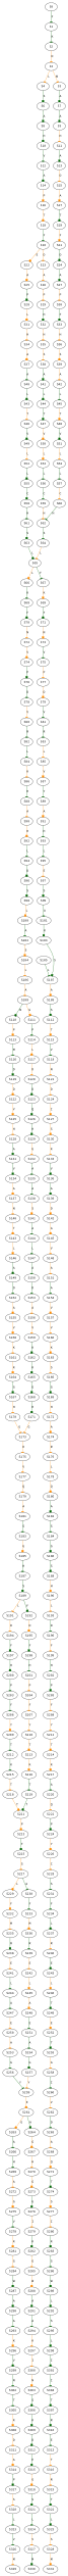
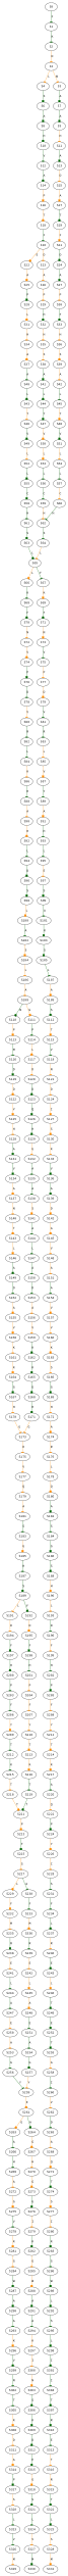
  strict digraph {
    fontname="Source Code Pro"
    node [fontname="Source Code Pro"]
    edge [arrowhead=tee color=darkgreen fontname="Source Code Pro"]
    S0
    S1
    S2
    S3
    S4
    S5
    S6
    S7
    S8
    S9
    S10
    S11
    S12
    S13
    S14
    S15
    S16
    S17
    S18
    S19
    S20
    S21
    S22
    S23
    S24
    S25
    S26
    S27
    S28
    S29
    S30
    S31
    S32
    S33
    S34
    S35
    S36
    S37
    S38
    S39
    S40
    S41
    S42
    S43
    S44
    S45
    S46
    S47
    S48
    S49
    S50
    S51
    S52
    S53
    S54
    S55
    S56
    S57
    S58
    S59
    S60
    S61
    S62
    S63
    S64
    S65
    S66
    S67
    S68
    S69
    S70
    S71
    S72
    S73
    S74
    S75
    S76
    S77
    S78
    S79
    S80
    S81
    S82
    S83
    S84
    S85
    S86
    S87
    S88
    S89
    S90
    S91
    S92
    S93
    S94
    S95
    S96
    S97
    S98
    S99
    S100
    S101
    S102
    S103
    S104
    S105
    S106
    S107
    S108
    S109
    S110
    S111
    S112
    S113
    S114
    S115
    S116
    S117
    S118
    S119
    S120
    S121
    S122
    S123
    S124
    S125
    S126
    S127
    S128
    S129
    S130
    S131
    S132
    S133
    S134
    S135
    S136
    S137
    S138
    S139
    S140
    S141
    S142
    S143
    S144
    S145
    S146
    S147
    S148
    S149
    S150
    S151
    S152
    S153
    S154
    S155
    S156
    S157
    S158
    S159
    S160
    S161
    S162
    S163
    S164
    S165
    S166
    S167
    S168
    S169
    S170
    S171
    S172
    S173
    S174
    S175
    S176
    S177
    S178
    S179
    S180
    S181
    S182
    S183
    S184
    S185
    S186
    S187
    S188
    S189
    S190
    S191
    S192
    S193
    S194
    S195
    S196
    S197
    S198
    S199
    S200
    S201
    S202
    S203
    S204
    S205
    S206
    S207
    S208
    S209
    S210
    S211
    S212
    S213
    S214
    S215
    S216
    S217
    S218
    S219
    S220
    S221
    S222
    S223
    S224
    S225
    S226
    S227
    S228
    S229
    S230
    S231
    S232
    S233
    S234
    S235
    n237 [label=S336]
    S237
    S238
    S239
    S240
    S241
    S242
    S243
    S244
    S245
    S246
    S247
    S248
    S249
    S250
    S251
    S252
    S253
    S254
    S255
    S256
    S257
    S258
    S259
    S260
    S261
    S262
    S263
    S264
    S265
    S266
    S267
    S268
    S269
    S270
    S271
    S272
    S273
    S274
    S275
    S276
    S277
    S278
    S279
    S280
    S281
    S282
    S283
    S284
    S285
    S286
    S287
    S288
    S289
    S290
    S291
    S292
    S293
    S294
    S295
    S296
    S297
    S298
    S299
    S300
    S301
    S302
    S303
    S304
    S305
    S306
    S307
    S308
    S309
    S310
    S311
    S312
    S313
    S314
    S315
    S316
    S317
    S318
    S319
    S320
    S321
    S322
    S323
    S324
    S325
    S326
    S327
    S328
    S329
    S330
    S331
    S0 -> S1 [label=F]
    S1 -> S2 [label=K]
    S2 -> S3 [color=darkorange label=D]
    S3 -> S4 [color=darkorange label=L]
    S3 -> S5 [color=darkorange label=W]
    S4 -> S6 [arrowhead=box label=S]
    S5 -> S7 [arrowhead=box label=A]
    S6 -> S8 [arrowhead=box label=A]
    S7 -> S9 [arrowhead=box label=A]
    S8 -> S10 [arrowhead=box label=H]
    S9 -> S11 [color=darkorange label=H]
    S10 -> S12 [label=V]
    S11 -> S13 [arrowhead=box label=A]
    S12 -> S14 [arrowhead=box label=A]
    S13 -> S15 [color=darkorange label=D]
    S14 -> S16 [arrowhead=box color=darkorange label=P]
    S15 -> S17 [arrowhead=box color=darkorange label=A]
    S16 -> S18 [arrowhead=box color=darkorange label=T]
    S17 -> S19 [arrowhead=box label=T]
    S18 -> S20 [label=F]
    S19 -> S21 [arrowhead=box color=darkorange label=F]
    S20 -> S22 [arrowhead=box color=darkorange label=E]
    S20 -> S23 [color=darkorange label=D]
    S21 -> S24 [arrowhead=box label=D]
    S22 -> S25 [arrowhead=box color=darkorange label=A]
    S23 -> S26 [color=darkorange label=A]
    S24 -> S27 [arrowhead=box label=A]
    S25 -> S28 [arrowhead=box label=P]
    S26 -> S29 [color=darkorange label=P]
    S27 -> S30 [color=darkorange label=P]
    S28 -> S31 [arrowhead=box color=darkorange label=L]
    S29 -> S32 [arrowhead=box label=H]
    S30 -> S33 [arrowhead=box label=F]
    S31 -> S34 [color=darkorange label=H]
    S32 -> S35 [color=darkorange label=H]
    S33 -> S36 [color=darkorange label=H]
    S34 -> S37 [arrowhead=box color=darkorange label=A]
    S35 -> S38 [color=darkorange label=S]
    S36 -> S39 [arrowhead=box color=darkorange label=S]
    S37 -> S40 [label=A]
    S38 -> S41 [arrowhead=box label=A]
    S39 -> S42 [color=darkorange label=A]
    S40 -> S43 [arrowhead=box label=L]
    S41 -> S44 [arrowhead=box label=L]
    S42 -> S45 [label=L]
    S43 -> S46 [color=darkorange label=T]
    S44 -> S47 [arrowhead=box label=T]
    S45 -> S48 [arrowhead=box color=darkorange label=T]
    S46 -> S49 [arrowhead=box label=V]
    S47 -> S50 [arrowhead=box color=darkorange label=V]
    S48 -> S51 [arrowhead=box label=V]
    S49 -> S52 [color=darkorange label=L]
    S50 -> S53 [arrowhead=box color=darkorange label=L]
    S51 -> S54 [color=darkorange label=L]
    S52 -> S55 [arrowhead=box label=L]
    S53 -> S56 [label=L]
    S54 -> S57 [label=L]
    S55 -> S58 [arrowhead=box label=C]
    S56 -> S59 [label=C]
    S57 -> S60 [color=darkorange label=C]
    S58 -> S61 [label=H]
    S59 -> S62 [color=darkorange label=H]
    S60 -> S62 [label=H]
    S61 -> S63 [arrowhead=box label=S]
    S62 -> S64 [label=S]
    S63 -> S65 [arrowhead=box label=L]
    S64 -> S65 [color=darkorange label=L]
    S65 -> S66 [arrowhead=box color=darkorange label=L]
    S65 -> S67 [label=F]
    S66 -> S68 [label=K]
    S67 -> S69 [arrowhead=box color=darkorange label=K]
    S68 -> S70 [arrowhead=box label=F]
    S69 -> S71 [arrowhead=box label=F]
    S70 -> S72 [color=darkorange label=N]
    S71 -> S73 [arrowhead=box color=darkorange label=N]
    S72 -> S74 [arrowhead=box color=darkorange label=V]
    S73 -> S75 [label=V]
    S74 -> S76 [arrowhead=box label=P]
    S75 -> S77 [color=darkorange label=P]
    S76 -> S78 [label=D]
    S77 -> S79 [arrowhead=box color=darkorange label=D]
    S78 -> S80 [color=darkorange label=V]
    S79 -> S81 [label=V]
    S80 -> S82 [label=R]
    S81 -> S83 [label=R]
    S82 -> S84 [label=L]
    S83 -> S85 [color=darkorange label=L]
    S84 -> S86 [color=darkorange label=K]
    S85 -> S87 [arrowhead=box color=darkorange label=V]
    S86 -> S88 [label=H]
    S87 -> S89 [label=Y]
    S88 -> S90 [color=darkorange label=A]
    S89 -> S91 [arrowhead=box color=darkorange label=A]
    S90 -> S92 [arrowhead=box color=darkorange label=H]
    S91 -> S93 [label=H]
    S92 -> S94 [label=L]
    S93 -> S95 [label=L]
    S94 -> S96 [arrowhead=box label=D]
    S95 -> S97 [color=darkorange label=E]
    S96 -> S98 [arrowhead=box label=S]
    S97 -> S99 [arrowhead=box label=S]
    S98 -> S100 [arrowhead=box color=darkorange label=L]
    S99 -> S101 [label=A]
    S100 -> S102 [label=A]
    S101 -> S103 [arrowhead=box label=K]
    S102 -> S104 [arrowhead=box color=darkorange label=S]
-   S103 -> S107 [arrowhead=box label=S]
+   S103 -> S105 [arrowhead=box label=S]
    S104 -> S106 [color=darkorange label=L]
    S105 -> S107 [label=L]
    S106 -> S108 [color=darkorange label=A]
    S107 -> S109 [arrowhead=box color=darkorange label=A]
    S108 -> S110 [arrowhead=box label=N]
    S108 -> S111 [arrowhead=box color=darkorange label=G]
    S109 -> S112 [arrowhead=box label=S]
    S110 -> S113 [arrowhead=box color=darkorange label=P]
    S111 -> S114 [label=P]
    S112 -> S115 [arrowhead=box color=darkorange label=T]
    S113 -> S116 [label=M]
    S114 -> S117 [arrowhead=box color=darkorange label=L]
    S115 -> S118 [label=V]
    S116 -> S119 [arrowhead=box label=D]
    S117 -> S120 [color=darkorange label=D]
    S118 -> S121 [color=darkorange label=N]
    S119 -> S122 [arrowhead=box color=darkorange label=D]
    S120 -> S123 [arrowhead=box label=D]
    S121 -> S124 [color=darkorange label=D]
    S122 -> S125 [arrowhead=box color=darkorange label=V]
    S123 -> S126 [arrowhead=box label=Q]
    S124 -> S127 [arrowhead=box color=darkorange label=I]
    S125 -> S128 [color=darkorange label=H]
    S126 -> S129 [arrowhead=box label=H]
    S127 -> S130 [arrowhead=box color=darkorange label=S]
    S128 -> S131 [arrowhead=box label=A]
    S129 -> S132 [color=darkorange label=G]
    S130 -> S133 [color=darkorange label=K]
    S131 -> S134 [arrowhead=box label=V]
    S132 -> S135 [label=A]
    S133 -> S136 [arrowhead=box label=V]
    S134 -> S137 [arrowhead=box color=darkorange label=A]
    S135 -> S138 [label=A]
    S136 -> S139 [arrowhead=box label=A]
    S137 -> S140 [color=darkorange label=N]
    S138 -> S141 [arrowhead=box color=darkorange label=S]
    S139 -> S142 [arrowhead=box color=darkorange label=D]
    S140 -> S143 [arrowhead=box color=darkorange label=T]
    S141 -> S144 [label=A]
    S142 -> S145 [arrowhead=box color=darkorange label=G]
    S143 -> S146 [arrowhead=box color=darkorange label=L]
    S144 -> S147 [label=L]
    S145 -> S148 [color=darkorange label=V]
    S146 -> S149 [arrowhead=box label=A]
    S147 -> S150 [label=A]
    S148 -> S151 [color=darkorange label=A]
    S149 -> S152 [label=D]
    S150 -> S153 [label=D]
    S151 -> S154 [label=A]
    S152 -> S155 [arrowhead=box color=darkorange label=A]
    S153 -> S156 [color=darkorange label=A]
    S154 -> S157 [arrowhead=box color=darkorange label=V]
    S155 -> S158 [arrowhead=box color=darkorange label=V]
    S156 -> S159 [color=darkorange label=V]
    S157 -> S160 [color=darkorange label=V]
    S158 -> S161 [color=darkorange label=K]
    S159 -> S162 [arrowhead=box label=K]
    S160 -> S163 [arrowhead=box color=darkorange label=K]
    S161 -> S164 [arrowhead=box color=darkorange label=K]
    S162 -> S165 [arrowhead=box label=K]
    S163 -> S166 [color=darkorange label=S]
    S164 -> S167 [arrowhead=box label=G]
    S165 -> S168 [arrowhead=box label=G]
    S166 -> S169 [arrowhead=box label=G]
    S167 -> S170 [color=darkorange label=H]
    S168 -> S171 [arrowhead=box label=H]
    S169 -> S172 [color=darkorange label=H]
    S170 -> S173 [color=darkorange label=G]
    S171 -> S173 [color=darkorange label=G]
    S172 -> S174 [arrowhead=box color=darkorange label=A]
    S173 -> S175 [color=darkorange label=K]
    S174 -> S176 [color=darkorange label=R]
    S175 -> S177 [color=darkorange label=V]
    S176 -> S178 [color=darkorange label=L]
    S177 -> S179 [color=darkorange label=Q]
    S178 -> S180 [arrowhead=box color=darkorange label=Q]
    S179 -> S181 [color=darkorange label=A]
    S180 -> S182 [arrowhead=box label=A]
    S181 -> S183 [label=S]
    S182 -> S184 [label=S]
    S183 -> S185 [arrowhead=box color=darkorange label=G]
    S184 -> S186 [arrowhead=box label=G]
    S185 -> S187 [label=H]
    S186 -> S188 [arrowhead=box label=S]
    S187 -> S189 [arrowhead=box label=S]
    S188 -> S190 [arrowhead=box color=darkorange label=H]
    S189 -> S191 [color=darkorange label=L]
    S189 -> S192 [arrowhead=box label=V]
    S190 -> S193 [color=darkorange label=L]
    S191 -> S194 [color=darkorange label=D]
    S192 -> S195 [arrowhead=box color=darkorange label=D]
    S193 -> S196 [label=D]
    S194 -> S197 [arrowhead=box label=F]
    S195 -> S198 [arrowhead=box label=F]
    S196 -> S199 [color=darkorange label=F]
    S197 -> S200 [arrowhead=box label=H]
    S198 -> S201 [label=H]
    S199 -> S202 [label=H]
    S200 -> S203 [label=P]
    S201 -> S204 [color=darkorange label=P]
    S202 -> S205 [arrowhead=box label=P]
    S203 -> S206 [label=F]
    S204 -> S207 [color=darkorange label=F]
    S205 -> S208 [color=darkorange label=F]
    S206 -> S209 [arrowhead=box color=darkorange label=Y]
    S207 -> S210 [color=darkorange label=Y]
    S208 -> S211 [color=darkorange label=Y]
    S209 -> S212 [label=T]
    S210 -> S213 [arrowhead=box color=darkorange label=T]
    S211 -> S214 [arrowhead=box color=darkorange label=T]
    S212 -> S215 [label=K]
    S213 -> S216 [arrowhead=box color=darkorange label=K]
    S214 -> S217 [arrowhead=box color=darkorange label=K]
    S215 -> S218 [color=darkorange label=T]
    S216 -> S219 [label=T]
    S217 -> S220 [label=A]
    S218 -> S221 [arrowhead=box color=darkorange label=T]
    S219 -> S221 [arrowhead=box label=T]
    S220 -> S222 [color=darkorange label=Q]
    S221 -> S223 [arrowhead=box color=darkorange label=P]
    S222 -> S224 [arrowhead=box label=P]
    S223 -> S225 [arrowhead=box label=F]
    S224 -> S226 [arrowhead=box color=darkorange label=Y]
    S225 -> S227 [color=darkorange label=S]
    S226 -> S228 [color=darkorange label=C]
    S227 -> S229 [arrowhead=box color=darkorange label=L]
    S227 -> S230 [label=A]
    S228 -> S231 [label=S]
    S229 -> S232 [arrowhead=box color=darkorange label=F]
    S230 -> S233 [label=F]
    S231 -> S234 [label=F]
    S232 -> S235 [color=darkorange label=M]
    S233 -> n237 [arrowhead=box color=darkorange label=M]
    S234 -> S237 [arrowhead=box label=L]
    S235 -> S238 [arrowhead=box label=R]
    n237 -> S239 [label=R]
    S237 -> S240 [color=darkorange label=R]
    S238 -> S241 [color=darkorange label=E]
    S239 -> S242 [color=darkorange label=E]
    S240 -> S243 [arrowhead=box label=E]
    S241 -> S244 [label=L]
    S242 -> S245 [arrowhead=box color=darkorange label=L]
    S243 -> S246 [arrowhead=box color=darkorange label=L]
    S244 -> S247 [label=A]
    S245 -> S248 [arrowhead=box color=darkorange label=A]
    S246 -> S249 [arrowhead=box label=T]
    S247 -> S250 [color=darkorange label=E]
    S248 -> S251 [label=E]
-   S249 -> S252 [arrowhead=box color=darkorange label=E]
+   S249 -> S252 [arrowhead=box label=E]
    S250 -> S253 [color=darkorange label=A]
    S251 -> S254 [label=A]
    S252 -> S255 [arrowhead=box label=T]
    S253 -> S256 [label=G]
    S254 -> S257 [arrowhead=box label=G]
    S255 -> S258 [color=darkorange label=G]
    S256 -> S259 [label=Y]
    S257 -> S259 [color=darkorange label=Y]
    S258 -> S260 [label=I]
    S259 -> S261 [arrowhead=box color=darkorange label=E]
    S260 -> S262 [color=darkorange label=V]
    S261 -> S263 [arrowhead=box color=darkorange label=G]
    S261 -> S264 [arrowhead=box label=A]
    S262 -> S265 [label=D]
    S263 -> S266 [label=A]
    S264 -> S267 [arrowhead=box color=darkorange label=G]
    S265 -> S268 [color=darkorange label=A]
    S266 -> S269 [label=H]
    S267 -> S270 [color=darkorange label=H]
    S268 -> S271 [arrowhead=box color=darkorange label=Q]
    S269 -> S272 [color=darkorange label=A]
    S270 -> S273 [arrowhead=box color=darkorange label=G]
    S271 -> S274 [arrowhead=box label=T]
    S272 -> S275 [arrowhead=box color=darkorange label=G]
    S273 -> S276 [arrowhead=box label=G]
    S274 -> S277 [arrowhead=box color=darkorange label=S]
    S275 -> S278 [label=V]
    S276 -> S279 [color=darkorange label=I]
    S277 -> S280 [color=darkorange label=I]
    S278 -> S281 [arrowhead=box color=darkorange label=K]
    S279 -> S282 [arrowhead=box label=K]
    S280 -> S283 [arrowhead=box label=K]
    S281 -> S284 [color=darkorange label=G]
    S282 -> S285 [color=darkorange label=G]
    S283 -> S286 [label=S]
    S284 -> S287 [arrowhead=box label=W]
    S285 -> S288 [arrowhead=box color=darkorange label=W]
    S286 -> S289 [arrowhead=box label=W]
    S287 -> S290 [arrowhead=box label=A]
    S288 -> S291 [arrowhead=box label=A]
    S289 -> S292 [arrowhead=box label=L]
    S290 -> S293 [label=A]
    S291 -> S294 [label=A]
    S292 -> S295 [label=S]
    S293 -> S296 [arrowhead=box color=darkorange label=K]
    S294 -> S297 [color=darkorange label=K]
    S295 -> S298 [arrowhead=box label=L]
    S296 -> S299 [arrowhead=box label=V]
    S297 -> S300 [color=darkorange label=I]
    S298 -> S301 [arrowhead=box label=I]
    S299 -> S302 [label=N]
    S300 -> S303 [arrowhead=box color=darkorange label=N]
    S301 -> S304 [label=I]
    S302 -> S305 [label=T]
    S303 -> S306 [arrowhead=box label=S]
    S304 -> S307 [arrowhead=box label=T]
    S305 -> S308 [arrowhead=box color=darkorange label=K]
    S306 -> S309 [arrowhead=box label=K]
    S307 -> S310 [arrowhead=box label=R]
    S308 -> S311 [color=darkorange label=D]
    S309 -> S312 [arrowhead=box label=D]
    S310 -> S313 [label=E]
    S311 -> S314 [arrowhead=box color=darkorange label=A]
    S312 -> S315 [arrowhead=box label=E]
    S313 -> S316 [color=darkorange label=T]
    S314 -> S317 [arrowhead=box label=P]
    S315 -> S318 [arrowhead=box color=darkorange label=G]
    S316 -> S319 [color=darkorange label=R]
    S317 -> S320 [color=darkorange label=S]
    S318 -> S321 [arrowhead=box label=S]
    S319 -> S322 [arrowhead=box label=T]
    S320 -> S323 [label=L]
    S321 -> S324 [label=L]
    S322 -> S325 [arrowhead=box label=L]
    S323 -> S326 [label=V]
    S324 -> S327 [color=darkorange label=V]
    S325 -> S328 [color=darkorange label=S]
    S326 -> S329 [color=darkorange label=M]
    S327 -> S330 [arrowhead=box label=M]
    S328 -> S331 [arrowhead=box color=darkorange label=M]
  }
